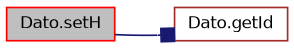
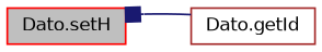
  digraph {
    rankdir=LR
    node [fontname=Helvetica fontsize=10 shape=record style=filled]
    n1 [color=red fillcolor=grey75 fontcolor=black height=0.2 label="Dato.setH" width=0.4]
    n2 [color=brown fillcolor=white height=0.2 label="Dato.getId" width=0.4]
-   n1 -> n2 [color=midnightblue fontname=Helvetica fontsize=10 labelfontname=Helvetica labelfontsize=10 style=solid arrowhead=box]
+   n2 -> n1 [color=midnightblue fontname=Helvetica fontsize=10 labelfontname=Helvetica labelfontsize=10 style=solid arrowhead=box]
  }
